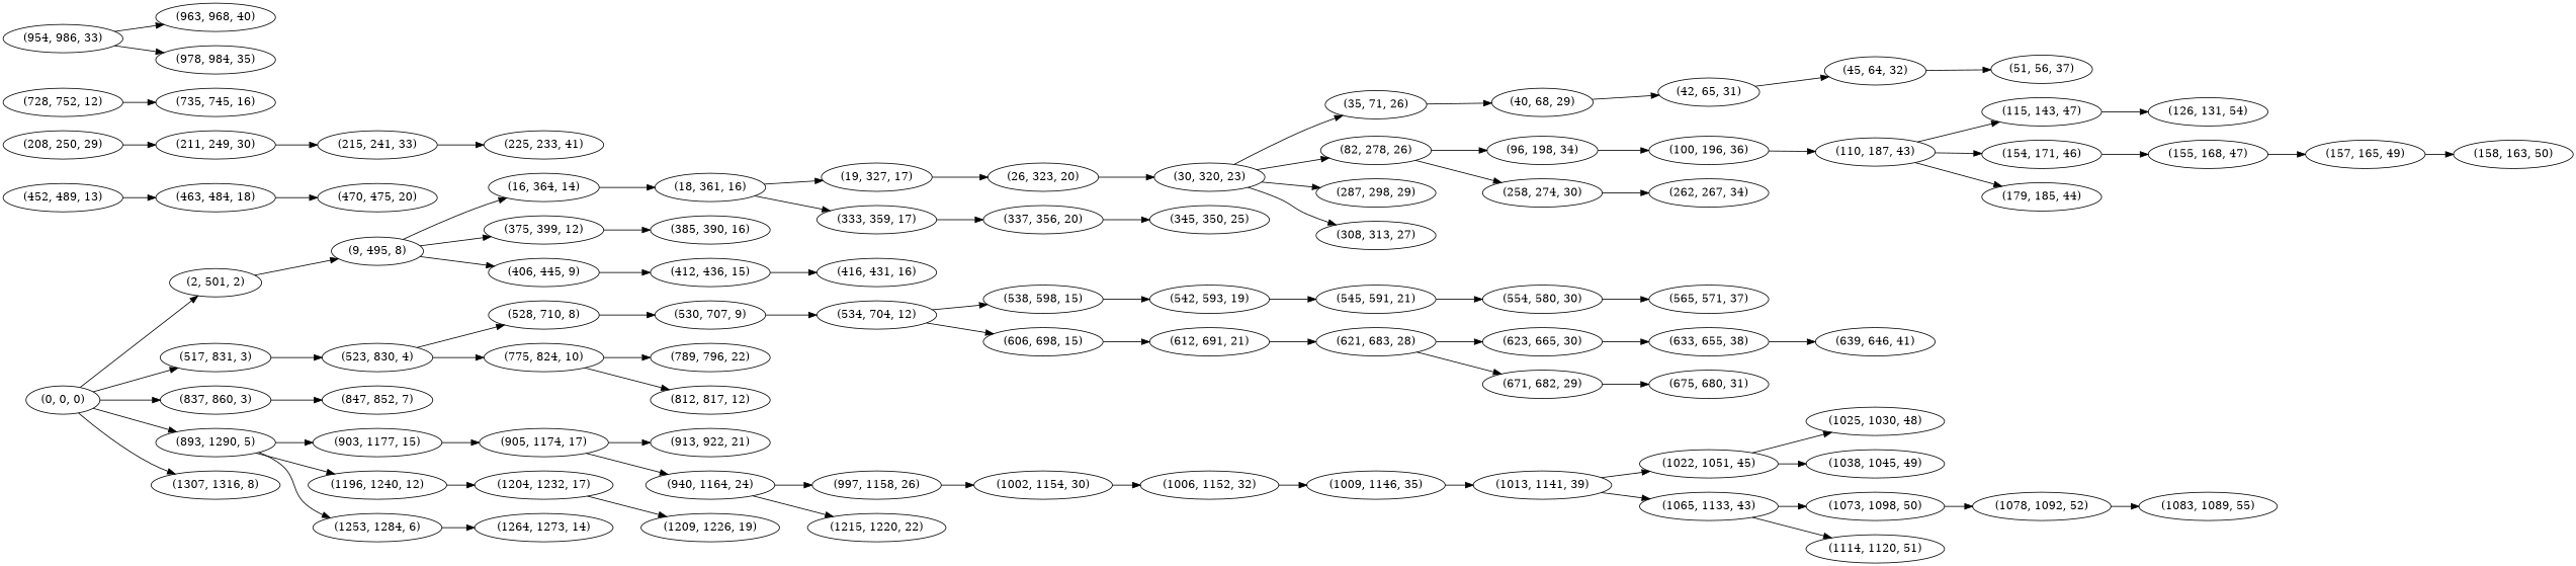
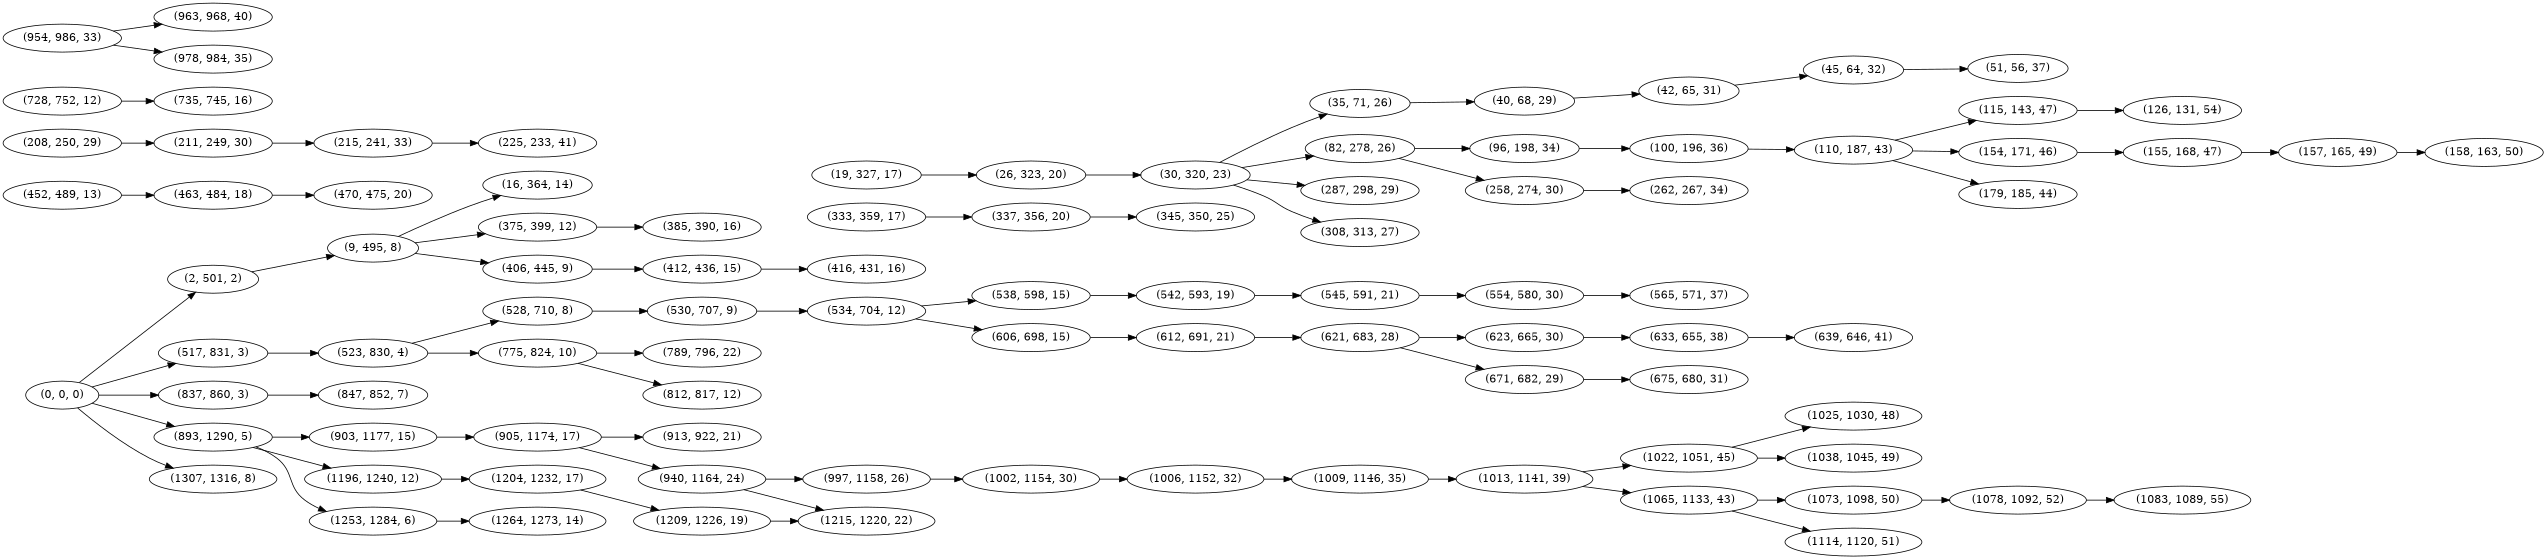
  digraph {
    rankdir=LR
    "(0, 0, 0)"
    "(2, 501, 2)"
    "(517, 831, 3)"
    "(837, 860, 3)"
    "(893, 1290, 5)"
    "(1307, 1316, 8)"
    "(9, 495, 8)"
    "(523, 830, 4)"
    "(847, 852, 7)"
    "(903, 1177, 15)"
    "(1196, 1240, 12)"
    "(1253, 1284, 6)"
    "(16, 364, 14)"
    "(375, 399, 12)"
    "(406, 445, 9)"
-   "(18, 361, 16)"
    "(385, 390, 16)"
    "(412, 436, 15)"
    "(452, 489, 13)"
    "(463, 484, 18)"
    "(19, 327, 17)"
    "(333, 359, 17)"
    "(26, 323, 20)"
    "(337, 356, 20)"
    "(30, 320, 23)"
    "(35, 71, 26)"
    "(82, 278, 26)"
    "(287, 298, 29)"
    "(308, 313, 27)"
    "(40, 68, 29)"
    "(96, 198, 34)"
    "(258, 274, 30)"
    "(42, 65, 31)"
    "(45, 64, 32)"
    "(51, 56, 37)"
    "(100, 196, 36)"
    "(208, 250, 29)"
    "(211, 249, 30)"
    "(262, 267, 34)"
    "(110, 187, 43)"
    "(115, 143, 47)"
    "(154, 171, 46)"
    "(179, 185, 44)"
    "(126, 131, 54)"
    "(155, 168, 47)"
    "(157, 165, 49)"
    "(158, 163, 50)"
    "(215, 241, 33)"
    "(225, 233, 41)"
    "(345, 350, 25)"
    "(416, 431, 16)"
    "(470, 475, 20)"
    "(528, 710, 8)"
    "(775, 824, 10)"
    "(530, 707, 9)"
    "(789, 796, 22)"
    "(812, 817, 12)"
    "(534, 704, 12)"
    "(538, 598, 15)"
    "(606, 698, 15)"
    "(542, 593, 19)"
    "(612, 691, 21)"
    "(545, 591, 21)"
    "(554, 580, 30)"
    "(565, 571, 37)"
    "(621, 683, 28)"
    "(623, 665, 30)"
    "(671, 682, 29)"
    "(633, 655, 38)"
    "(675, 680, 31)"
    "(639, 646, 41)"
    "(728, 752, 12)"
    "(735, 745, 16)"
    "(905, 1174, 17)"
    "(1204, 1232, 17)"
    "(1264, 1273, 14)"
    "(913, 922, 21)"
    "(940, 1164, 24)"
    "(997, 1158, 26)"
    "(1215, 1220, 22)"
    "(954, 986, 33)"
    "(963, 968, 40)"
    "(978, 984, 35)"
    "(1002, 1154, 30)"
    "(1006, 1152, 32)"
    "(1009, 1146, 35)"
    "(1013, 1141, 39)"
    "(1022, 1051, 45)"
    "(1065, 1133, 43)"
    "(1025, 1030, 48)"
    "(1038, 1045, 49)"
    "(1073, 1098, 50)"
    "(1114, 1120, 51)"
    "(1078, 1092, 52)"
    "(1083, 1089, 55)"
    "(1209, 1226, 19)"
    "(0, 0, 0)" -> "(2, 501, 2)"
    "(0, 0, 0)" -> "(517, 831, 3)"
    "(0, 0, 0)" -> "(837, 860, 3)"
    "(0, 0, 0)" -> "(893, 1290, 5)"
    "(0, 0, 0)" -> "(1307, 1316, 8)"
    "(2, 501, 2)" -> "(9, 495, 8)"
    "(517, 831, 3)" -> "(523, 830, 4)"
    "(837, 860, 3)" -> "(847, 852, 7)"
    "(893, 1290, 5)" -> "(903, 1177, 15)"
    "(893, 1290, 5)" -> "(1196, 1240, 12)"
    "(893, 1290, 5)" -> "(1253, 1284, 6)"
    "(9, 495, 8)" -> "(16, 364, 14)"
    "(9, 495, 8)" -> "(375, 399, 12)"
    "(9, 495, 8)" -> "(406, 445, 9)"
    "(523, 830, 4)" -> "(528, 710, 8)"
    "(523, 830, 4)" -> "(775, 824, 10)"
    "(903, 1177, 15)" -> "(905, 1174, 17)"
    "(1196, 1240, 12)" -> "(1204, 1232, 17)"
    "(1253, 1284, 6)" -> "(1264, 1273, 14)"
-   "(16, 364, 14)" -> "(18, 361, 16)"
    "(375, 399, 12)" -> "(385, 390, 16)"
    "(406, 445, 9)" -> "(412, 436, 15)"
-   "(18, 361, 16)" -> "(19, 327, 17)"
-   "(18, 361, 16)" -> "(333, 359, 17)"
    "(412, 436, 15)" -> "(416, 431, 16)"
    "(452, 489, 13)" -> "(463, 484, 18)"
    "(463, 484, 18)" -> "(470, 475, 20)"
    "(19, 327, 17)" -> "(26, 323, 20)"
    "(333, 359, 17)" -> "(337, 356, 20)"
    "(26, 323, 20)" -> "(30, 320, 23)"
    "(337, 356, 20)" -> "(345, 350, 25)"
    "(30, 320, 23)" -> "(35, 71, 26)"
    "(30, 320, 23)" -> "(82, 278, 26)"
    "(30, 320, 23)" -> "(287, 298, 29)"
    "(30, 320, 23)" -> "(308, 313, 27)"
    "(35, 71, 26)" -> "(40, 68, 29)"
    "(82, 278, 26)" -> "(96, 198, 34)"
    "(82, 278, 26)" -> "(258, 274, 30)"
    "(40, 68, 29)" -> "(42, 65, 31)"
    "(96, 198, 34)" -> "(100, 196, 36)"
    "(258, 274, 30)" -> "(262, 267, 34)"
    "(42, 65, 31)" -> "(45, 64, 32)"
    "(45, 64, 32)" -> "(51, 56, 37)"
    "(100, 196, 36)" -> "(110, 187, 43)"
    "(208, 250, 29)" -> "(211, 249, 30)"
    "(211, 249, 30)" -> "(215, 241, 33)"
    "(110, 187, 43)" -> "(115, 143, 47)"
    "(110, 187, 43)" -> "(154, 171, 46)"
    "(110, 187, 43)" -> "(179, 185, 44)"
    "(115, 143, 47)" -> "(126, 131, 54)"
    "(154, 171, 46)" -> "(155, 168, 47)"
    "(155, 168, 47)" -> "(157, 165, 49)"
    "(157, 165, 49)" -> "(158, 163, 50)"
    "(215, 241, 33)" -> "(225, 233, 41)"
    "(528, 710, 8)" -> "(530, 707, 9)"
    "(775, 824, 10)" -> "(789, 796, 22)"
    "(775, 824, 10)" -> "(812, 817, 12)"
    "(530, 707, 9)" -> "(534, 704, 12)"
    "(534, 704, 12)" -> "(538, 598, 15)"
    "(534, 704, 12)" -> "(606, 698, 15)"
    "(538, 598, 15)" -> "(542, 593, 19)"
    "(606, 698, 15)" -> "(612, 691, 21)"
    "(542, 593, 19)" -> "(545, 591, 21)"
    "(612, 691, 21)" -> "(621, 683, 28)"
    "(545, 591, 21)" -> "(554, 580, 30)"
    "(554, 580, 30)" -> "(565, 571, 37)"
    "(621, 683, 28)" -> "(623, 665, 30)"
    "(621, 683, 28)" -> "(671, 682, 29)"
    "(623, 665, 30)" -> "(633, 655, 38)"
    "(671, 682, 29)" -> "(675, 680, 31)"
    "(633, 655, 38)" -> "(639, 646, 41)"
    "(728, 752, 12)" -> "(735, 745, 16)"
    "(905, 1174, 17)" -> "(913, 922, 21)"
    "(905, 1174, 17)" -> "(940, 1164, 24)"
    "(1204, 1232, 17)" -> "(1209, 1226, 19)"
    "(940, 1164, 24)" -> "(997, 1158, 26)"
    "(940, 1164, 24)" -> "(1215, 1220, 22)"
    "(997, 1158, 26)" -> "(1002, 1154, 30)"
    "(954, 986, 33)" -> "(963, 968, 40)"
    "(954, 986, 33)" -> "(978, 984, 35)"
    "(1002, 1154, 30)" -> "(1006, 1152, 32)"
    "(1006, 1152, 32)" -> "(1009, 1146, 35)"
    "(1009, 1146, 35)" -> "(1013, 1141, 39)"
    "(1013, 1141, 39)" -> "(1022, 1051, 45)"
    "(1013, 1141, 39)" -> "(1065, 1133, 43)"
    "(1022, 1051, 45)" -> "(1025, 1030, 48)"
    "(1022, 1051, 45)" -> "(1038, 1045, 49)"
    "(1065, 1133, 43)" -> "(1073, 1098, 50)"
    "(1065, 1133, 43)" -> "(1114, 1120, 51)"
    "(1073, 1098, 50)" -> "(1078, 1092, 52)"
    "(1078, 1092, 52)" -> "(1083, 1089, 55)"
+   "(1209, 1226, 19)" -> "(1215, 1220, 22)"
  }
